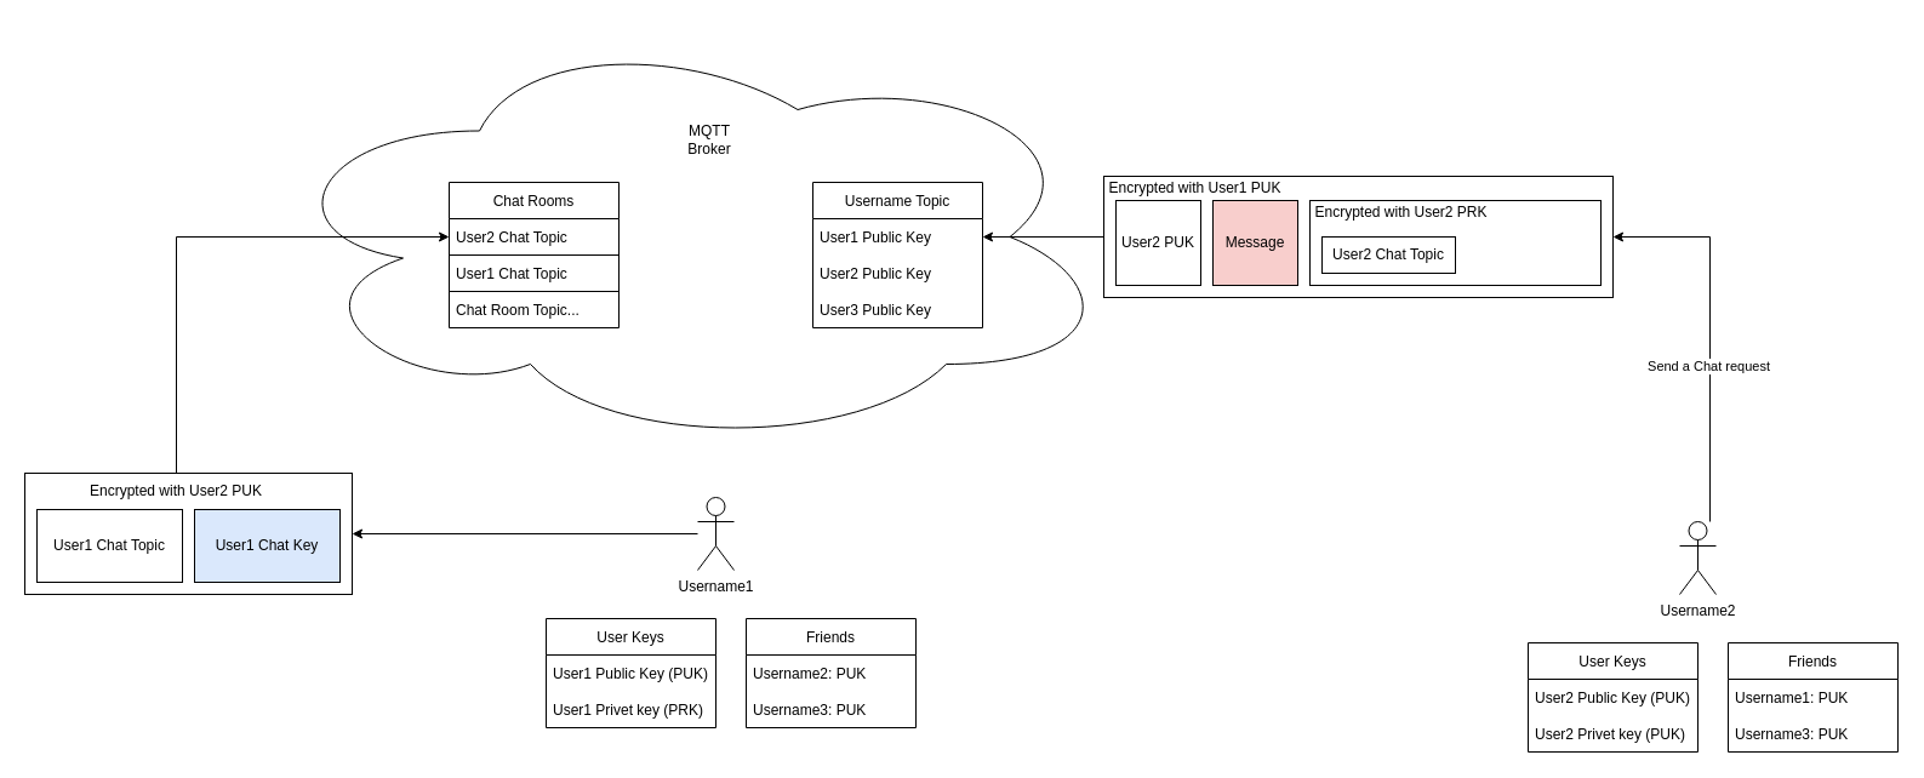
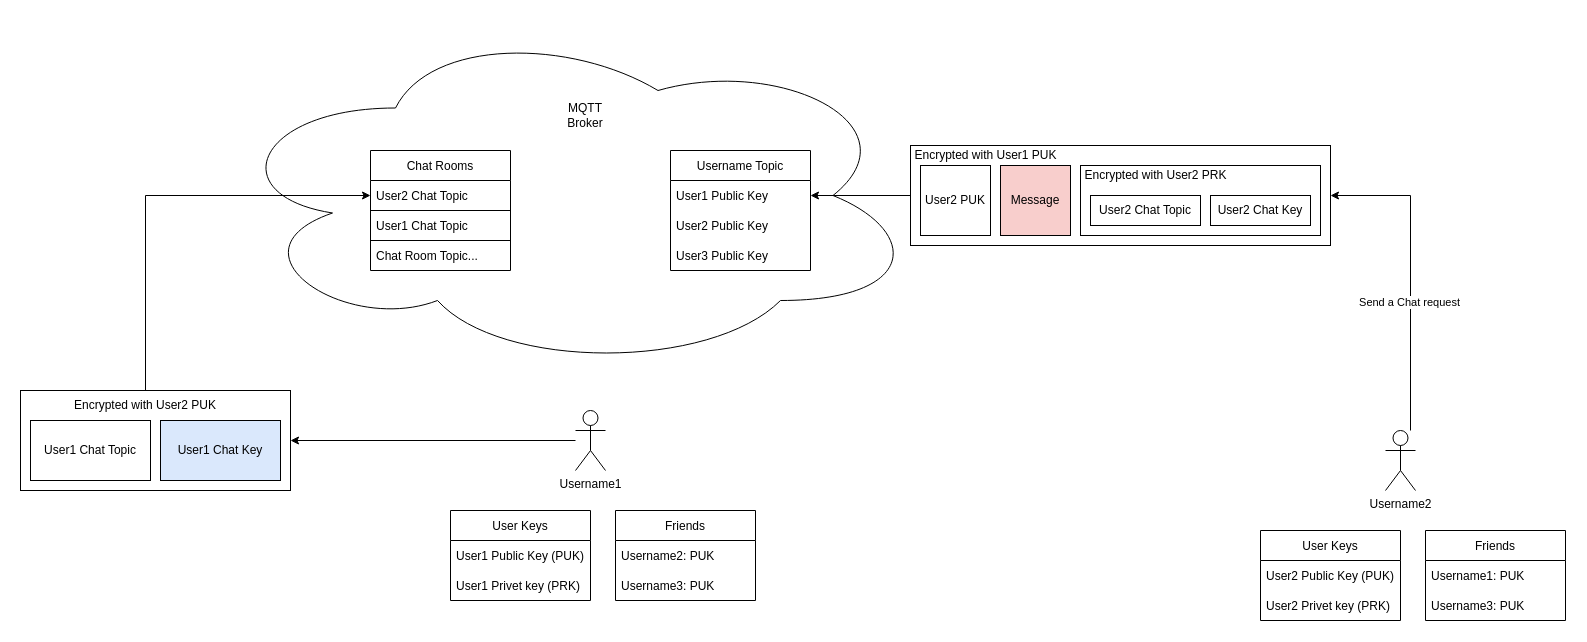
  <mxCell id="0" />
  <mxCell id="1" parent="0" />
  <mxCell id="2" value="" style="ellipse;shape=cloud;whiteSpace=wrap;html=1;" parent="1" vertex="1"><mxGeometry x="220" y="20" width="700" height="350" as="geometry" /></mxCell>
  <mxCell id="3" value="User Keys" style="swimlane;fontStyle=0;childLayout=stackLayout;horizontal=1;startSize=30;horizontalStack=0;resizeParent=1;resizeParentMax=0;resizeLast=0;collapsible=1;marginBottom=0;" parent="1" vertex="1"><mxGeometry x="450" y="510" width="140" height="90" as="geometry" /></mxCell>
  <mxCell id="4" value="User1 Public Key (PUK)" style="text;strokeColor=none;fillColor=none;align=left;verticalAlign=middle;spacingLeft=4;spacingRight=4;overflow=hidden;points=[[0,0.5],[1,0.5]];portConstraint=eastwest;rotatable=0;" parent="3" vertex="1"><mxGeometry y="30" width="140" height="30" as="geometry" /></mxCell>
  <mxCell id="5" value="User1 Privet key (PRK)" style="text;strokeColor=none;fillColor=none;align=left;verticalAlign=middle;spacingLeft=4;spacingRight=4;overflow=hidden;points=[[0,0.5],[1,0.5]];portConstraint=eastwest;rotatable=0;" parent="3" vertex="1"><mxGeometry y="60" width="140" height="30" as="geometry" /></mxCell>
  <mxCell id="6" value="Username Topic" style="swimlane;fontStyle=0;childLayout=stackLayout;horizontal=1;startSize=30;horizontalStack=0;resizeParent=1;resizeParentMax=0;resizeLast=0;collapsible=1;marginBottom=0;" parent="1" vertex="1"><mxGeometry x="670" y="150" width="140" height="120" as="geometry" /></mxCell>
  <mxCell id="7" value="User1 Public Key" style="text;strokeColor=none;fillColor=none;align=left;verticalAlign=middle;spacingLeft=4;spacingRight=4;overflow=hidden;points=[[0,0.5],[1,0.5]];portConstraint=eastwest;rotatable=0;" parent="6" vertex="1"><mxGeometry y="30" width="140" height="30" as="geometry" /></mxCell>
  <mxCell id="8" value="User2 Public Key" style="text;strokeColor=none;fillColor=none;align=left;verticalAlign=middle;spacingLeft=4;spacingRight=4;overflow=hidden;points=[[0,0.5],[1,0.5]];portConstraint=eastwest;rotatable=0;" parent="6" vertex="1"><mxGeometry y="60" width="140" height="30" as="geometry" /></mxCell>
  <mxCell id="9" value="User3 Public Key" style="text;strokeColor=none;fillColor=none;align=left;verticalAlign=middle;spacingLeft=4;spacingRight=4;overflow=hidden;points=[[0,0.5],[1,0.5]];portConstraint=eastwest;rotatable=0;" parent="6" vertex="1"><mxGeometry y="90" width="140" height="30" as="geometry" /></mxCell>
  <mxCell id="10" value="Chat Rooms" style="swimlane;fontStyle=0;childLayout=stackLayout;horizontal=1;startSize=30;horizontalStack=0;resizeParent=1;resizeParentMax=0;resizeLast=0;collapsible=1;marginBottom=0;gradientColor=none;strokeColor=default;" parent="1" vertex="1"><mxGeometry x="370" y="150" width="140" height="120" as="geometry" /></mxCell>
  <mxCell id="11" value="User2 Chat Topic" style="text;strokeColor=none;fillColor=none;align=left;verticalAlign=middle;spacingLeft=4;spacingRight=4;overflow=hidden;points=[[0,0.5],[1,0.5]];portConstraint=eastwest;rotatable=0;" parent="10" vertex="1"><mxGeometry y="30" width="140" height="30" as="geometry" /></mxCell>
  <mxCell id="12" value="User1 Chat Topic" style="text;strokeColor=default;fillColor=none;align=left;verticalAlign=middle;spacingLeft=4;spacingRight=4;overflow=hidden;points=[[0,0.5],[1,0.5]];portConstraint=eastwest;rotatable=0;" parent="10" vertex="1"><mxGeometry y="60" width="140" height="30" as="geometry" /></mxCell>
  <mxCell id="13" value="Chat Room Topic..." style="text;strokeColor=none;fillColor=none;align=left;verticalAlign=middle;spacingLeft=4;spacingRight=4;overflow=hidden;points=[[0,0.5],[1,0.5]];portConstraint=eastwest;rotatable=0;" parent="10" vertex="1"><mxGeometry y="90" width="140" height="30" as="geometry" /></mxCell>
  <mxCell id="14" value="" style="edgeStyle=orthogonalEdgeStyle;rounded=0;orthogonalLoop=1;jettySize=auto;html=1;entryX=1;entryY=0.5;entryDx=0;entryDy=0;exitX=0;exitY=0.5;exitDx=0;exitDy=0;" parent="1" source="15" target="7" edge="1"><mxGeometry relative="1" as="geometry" /></mxCell>
  <mxCell id="15" value="" style="rounded=0;whiteSpace=wrap;html=1;" parent="1" vertex="1"><mxGeometry x="910" y="145" width="420" height="100" as="geometry" /></mxCell>
  <mxCell id="16" value="Encrypted with User1 PUK" style="text;html=1;align=center;verticalAlign=middle;resizable=0;points=[];autosize=1;strokeColor=none;fillColor=none;" parent="1" vertex="1"><mxGeometry x="905" y="145" width="160" height="20" as="geometry" /></mxCell>
  <mxCell id="17" value="" style="rounded=0;whiteSpace=wrap;html=1;" parent="1" vertex="1"><mxGeometry x="1080" y="165" width="240" height="70" as="geometry" /></mxCell>
  <mxCell id="18" value="Encrypted with User2 PRK" style="text;html=1;align=center;verticalAlign=middle;resizable=0;points=[];autosize=1;strokeColor=none;fillColor=none;" parent="1" vertex="1"><mxGeometry x="1075" y="165" width="160" height="20" as="geometry" /></mxCell>
  <mxCell id="19" value="Message" style="rounded=0;whiteSpace=wrap;html=1;fillColor=#f8cecc;" parent="1" vertex="1"><mxGeometry x="1000" y="165" width="70" height="70" as="geometry" /></mxCell>
  <mxCell id="20" value="User2 Chat Topic" style="rounded=0;whiteSpace=wrap;html=1;" parent="1" vertex="1"><mxGeometry x="1090" y="195" width="110" height="30" as="geometry" /></mxCell>
+ <mxCell id="21" value="User2 Chat Key" style="rounded=0;whiteSpace=wrap;html=1;" parent="1" vertex="1"><mxGeometry x="1210" y="195" width="100" height="30" as="geometry" /></mxCell>
  <mxCell id="22" value="" style="edgeStyle=orthogonalEdgeStyle;rounded=0;orthogonalLoop=1;jettySize=auto;html=1;" parent="1" source="23" target="38" edge="1"><mxGeometry relative="1" as="geometry"><mxPoint x="495" y="440" as="targetPoint" /></mxGeometry></mxCell>
  <mxCell id="23" value="Username1" style="shape=umlActor;verticalLabelPosition=bottom;verticalAlign=top;html=1;outlineConnect=0;" parent="1" vertex="1"><mxGeometry x="575" y="410" width="30" height="60" as="geometry" /></mxCell>
  <mxCell id="24" value="Friends" style="swimlane;fontStyle=0;childLayout=stackLayout;horizontal=1;startSize=30;horizontalStack=0;resizeParent=1;resizeParentMax=0;resizeLast=0;collapsible=1;marginBottom=0;" parent="1" vertex="1"><mxGeometry x="615" y="510" width="140" height="90" as="geometry" /></mxCell>
  <mxCell id="25" value="Username2: PUK" style="text;strokeColor=none;fillColor=none;align=left;verticalAlign=middle;spacingLeft=4;spacingRight=4;overflow=hidden;points=[[0,0.5],[1,0.5]];portConstraint=eastwest;rotatable=0;" parent="24" vertex="1"><mxGeometry y="30" width="140" height="30" as="geometry" /></mxCell>
  <mxCell id="26" value="Username3: PUK" style="text;strokeColor=none;fillColor=none;align=left;verticalAlign=middle;spacingLeft=4;spacingRight=4;overflow=hidden;points=[[0,0.5],[1,0.5]];portConstraint=eastwest;rotatable=0;" parent="24" vertex="1"><mxGeometry y="60" width="140" height="30" as="geometry" /></mxCell>
  <mxCell id="27" value="User2 PUK" style="rounded=0;whiteSpace=wrap;html=1;" parent="1" vertex="1"><mxGeometry x="920" y="165" width="70" height="70" as="geometry" /></mxCell>
  <mxCell id="28" value="User Keys" style="swimlane;fontStyle=0;childLayout=stackLayout;horizontal=1;startSize=30;horizontalStack=0;resizeParent=1;resizeParentMax=0;resizeLast=0;collapsible=1;marginBottom=0;" parent="1" vertex="1"><mxGeometry x="1260" y="530" width="140" height="90" as="geometry" /></mxCell>
  <mxCell id="29" value="User2 Public Key (PUK)" style="text;strokeColor=none;fillColor=none;align=left;verticalAlign=middle;spacingLeft=4;spacingRight=4;overflow=hidden;points=[[0,0.5],[1,0.5]];portConstraint=eastwest;rotatable=0;" parent="28" vertex="1"><mxGeometry y="30" width="140" height="30" as="geometry" /></mxCell>
- <mxCell id="30" value="User2 Privet key (PUK)" style="text;strokeColor=none;fillColor=none;align=left;verticalAlign=middle;spacingLeft=4;spacingRight=4;overflow=hidden;points=[[0,0.5],[1,0.5]];portConstraint=eastwest;rotatable=0;" parent="28" vertex="1"><mxGeometry y="60" width="140" height="30" as="geometry" /></mxCell>
+ <mxCell id="30" value="User2 Privet key (PRK)" style="text;strokeColor=none;fillColor=none;align=left;verticalAlign=middle;spacingLeft=4;spacingRight=4;overflow=hidden;points=[[0,0.5],[1,0.5]];portConstraint=eastwest;rotatable=0;" parent="28" vertex="1"><mxGeometry y="60" width="140" height="30" as="geometry" /></mxCell>
  <mxCell id="31" value="" style="edgeStyle=orthogonalEdgeStyle;rounded=0;orthogonalLoop=1;jettySize=auto;html=1;entryX=1;entryY=0.5;entryDx=0;entryDy=0;" parent="1" source="33" target="15" edge="1"><mxGeometry relative="1" as="geometry"><mxPoint x="1395" y="140" as="targetPoint" /><Array as="points"><mxPoint x="1410" y="195" /></Array></mxGeometry></mxCell>
  <mxCell id="32" value="Send a Chat request" style="edgeLabel;html=1;align=center;verticalAlign=middle;resizable=0;points=[];" parent="31" vertex="1" connectable="0"><mxGeometry x="-0.179" y="2" relative="1" as="geometry"><mxPoint as="offset" /></mxGeometry></mxCell>
  <mxCell id="33" value="Username2" style="shape=umlActor;verticalLabelPosition=bottom;verticalAlign=top;html=1;outlineConnect=0;" parent="1" vertex="1"><mxGeometry x="1385" y="430" width="30" height="60" as="geometry" /></mxCell>
  <mxCell id="34" value="Friends" style="swimlane;fontStyle=0;childLayout=stackLayout;horizontal=1;startSize=30;horizontalStack=0;resizeParent=1;resizeParentMax=0;resizeLast=0;collapsible=1;marginBottom=0;" parent="1" vertex="1"><mxGeometry x="1425" y="530" width="140" height="90" as="geometry" /></mxCell>
  <mxCell id="35" value="Username1: PUK" style="text;strokeColor=none;fillColor=none;align=left;verticalAlign=middle;spacingLeft=4;spacingRight=4;overflow=hidden;points=[[0,0.5],[1,0.5]];portConstraint=eastwest;rotatable=0;" parent="34" vertex="1"><mxGeometry y="30" width="140" height="30" as="geometry" /></mxCell>
  <mxCell id="36" value="Username3: PUK" style="text;strokeColor=none;fillColor=none;align=left;verticalAlign=middle;spacingLeft=4;spacingRight=4;overflow=hidden;points=[[0,0.5],[1,0.5]];portConstraint=eastwest;rotatable=0;" parent="34" vertex="1"><mxGeometry y="60" width="140" height="30" as="geometry" /></mxCell>
  <mxCell id="37" value="MQTT Broker" style="text;html=1;strokeColor=none;fillColor=none;align=center;verticalAlign=middle;whiteSpace=wrap;rounded=0;" parent="1" vertex="1"><mxGeometry x="555" y="100" width="60" height="30" as="geometry" /></mxCell>
  <mxCell id="38" value="" style="rounded=0;whiteSpace=wrap;html=1;" parent="1" vertex="1"><mxGeometry x="20" y="390" width="270" height="100" as="geometry" /></mxCell>
  <mxCell id="39" value="" style="edgeStyle=orthogonalEdgeStyle;rounded=0;orthogonalLoop=1;jettySize=auto;html=1;entryX=0;entryY=0.5;entryDx=0;entryDy=0;" parent="1" source="40" target="11" edge="1"><mxGeometry relative="1" as="geometry"><mxPoint x="85" y="395" as="targetPoint" /></mxGeometry></mxCell>
  <mxCell id="40" value="Encrypted with User2 PUK" style="text;html=1;strokeColor=none;fillColor=none;align=center;verticalAlign=middle;whiteSpace=wrap;rounded=0;" parent="1" vertex="1"><mxGeometry x="60" y="390" width="170" height="30" as="geometry" /></mxCell>
  <mxCell id="41" value="User1 Chat Topic" style="rounded=0;whiteSpace=wrap;html=1;" parent="1" vertex="1"><mxGeometry x="30" y="420" width="120" height="60" as="geometry" /></mxCell>
  <mxCell id="42" value="User1 Chat Key" style="rounded=0;whiteSpace=wrap;html=1;fillColor=#dae8fc;" parent="1" vertex="1"><mxGeometry x="160" y="420" width="120" height="60" as="geometry" /></mxCell>
